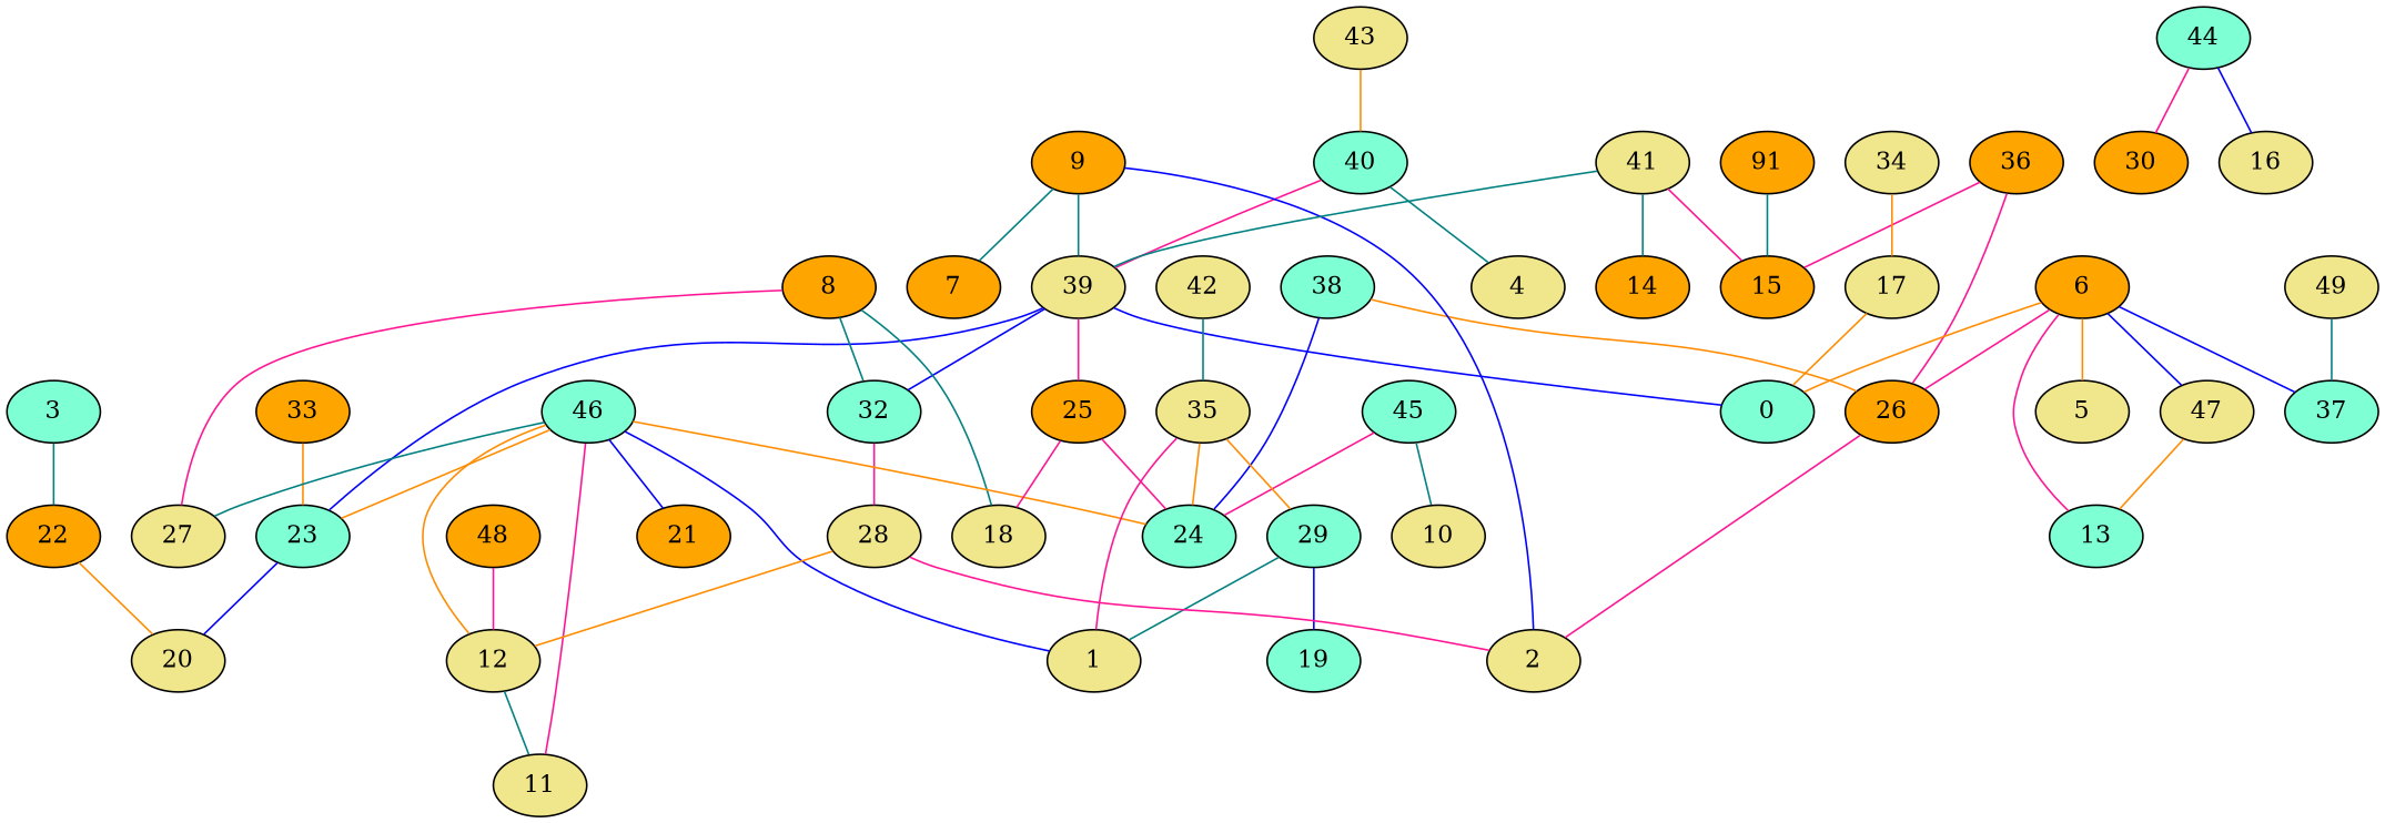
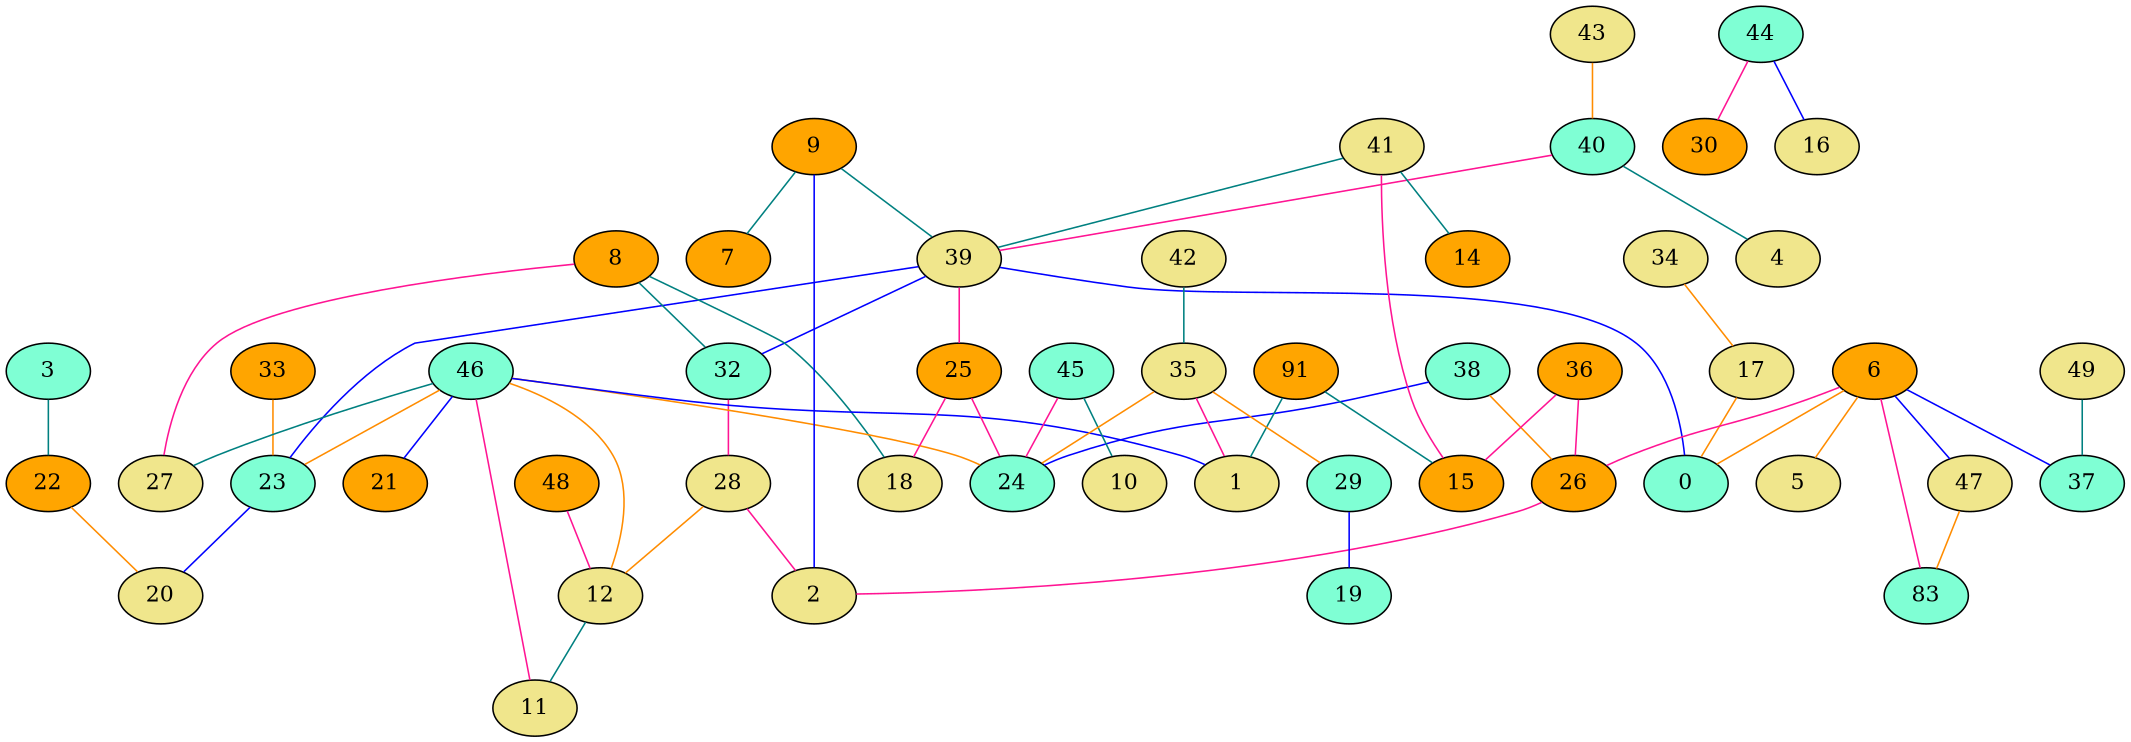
  digraph {
    node [fillcolor=khaki style=filled]
    edge [color=deeppink dir=none]
    33 [fillcolor=orange]
    23 [fillcolor=aquamarine]
    20
    43
    40 [fillcolor=aquamarine]
    39
    4
    8 [fillcolor=orange]
    27
    32 [fillcolor=aquamarine]
    18
    48 [fillcolor=orange]
    12
    11
    38 [fillcolor=aquamarine]
    24 [fillcolor=aquamarine]
    26 [fillcolor=orange]
    n18 [fillcolor=orange label=91]
    1
    15 [fillcolor=orange]
    22 [fillcolor=orange]
    29 [fillcolor=aquamarine]
    19 [fillcolor=aquamarine]
    46 [fillcolor=aquamarine]
    44 [fillcolor=aquamarine]
    21 [fillcolor=orange]
    30 [fillcolor=orange]
    16
    9 [fillcolor=orange]
    7 [fillcolor=orange]
    2
    0 [fillcolor=aquamarine]
    25 [fillcolor=orange]
    17
    36 [fillcolor=orange]
    3 [fillcolor=aquamarine]
    45 [fillcolor=aquamarine]
    10
    6 [fillcolor=orange]
    47
    5
    37 [fillcolor=aquamarine]
-   13 [fillcolor=aquamarine]
+   13 [fillcolor=aquamarine label=83]
    28
    34
    41
    14 [fillcolor=orange]
    42
    35
    49
    subgraph sub_1 {
      33
      23
      20
      43
      40
      39
      4
      8
      27
      32
      18
      48
      12
      11
      38
      24
      26
      n18
      1
      15
      22
      29
      19
      46
      44
      21
      30
      16
      9
      7
      2
      0
      25
      17
      36
      3
      45
      10
      6
      47
      5
      37
      13
      28
      34
      41
      14
      42
      35
      49
    }
    33 -> 23 [color=darkorange]
    23 -> 20 [color=blue]
    43 -> 40 [color=darkorange]
    40 -> 39
    40 -> 4 [color=teal]
    39 -> 23 [color=blue]
    39 -> 32 [color=blue]
    39 -> 0 [color=blue]
    39 -> 25
    8 -> 27
    8 -> 32 [color=teal]
    8 -> 18 [color=teal]
    32 -> 28
    48 -> 12
    12 -> 11 [color=teal]
    38 -> 24 [color=blue]
    38 -> 26 [color=darkorange]
    26 -> 2
-   29 -> 1 [color=teal]
+   n18 -> 1 [color=teal]
    n18 -> 15 [color=teal]
    22 -> 20 [color=darkorange]
    29 -> 19 [color=blue]
    46 -> 23 [color=darkorange]
    46 -> 27 [color=teal]
    46 -> 12 [color=darkorange]
    46 -> 11
    46 -> 24 [color=darkorange]
    46 -> 1 [color=blue]
    46 -> 21 [color=blue]
    44 -> 30
    44 -> 16 [color=blue]
    9 -> 39 [color=teal]
    9 -> 7 [color=teal]
    9 -> 2 [color=blue]
    25 -> 18
    25 -> 24
    17 -> 0 [color=darkorange]
    36 -> 26
    36 -> 15
    3 -> 22 [color=teal]
    45 -> 24
    45 -> 10 [color=teal]
    6 -> 26
    6 -> 0 [color=darkorange]
    6 -> 47 [color=blue]
    6 -> 5 [color=darkorange]
    6 -> 37 [color=blue]
    6 -> 13
    47 -> 13 [color=darkorange]
    28 -> 12 [color=darkorange]
    28 -> 2
    34 -> 17 [color=darkorange]
    41 -> 39 [color=teal]
    41 -> 15
    41 -> 14 [color=teal]
    42 -> 35 [color=teal]
    35 -> 24 [color=darkorange]
    35 -> 1
    35 -> 29 [color=darkorange]
    49 -> 37 [color=teal]
  }
